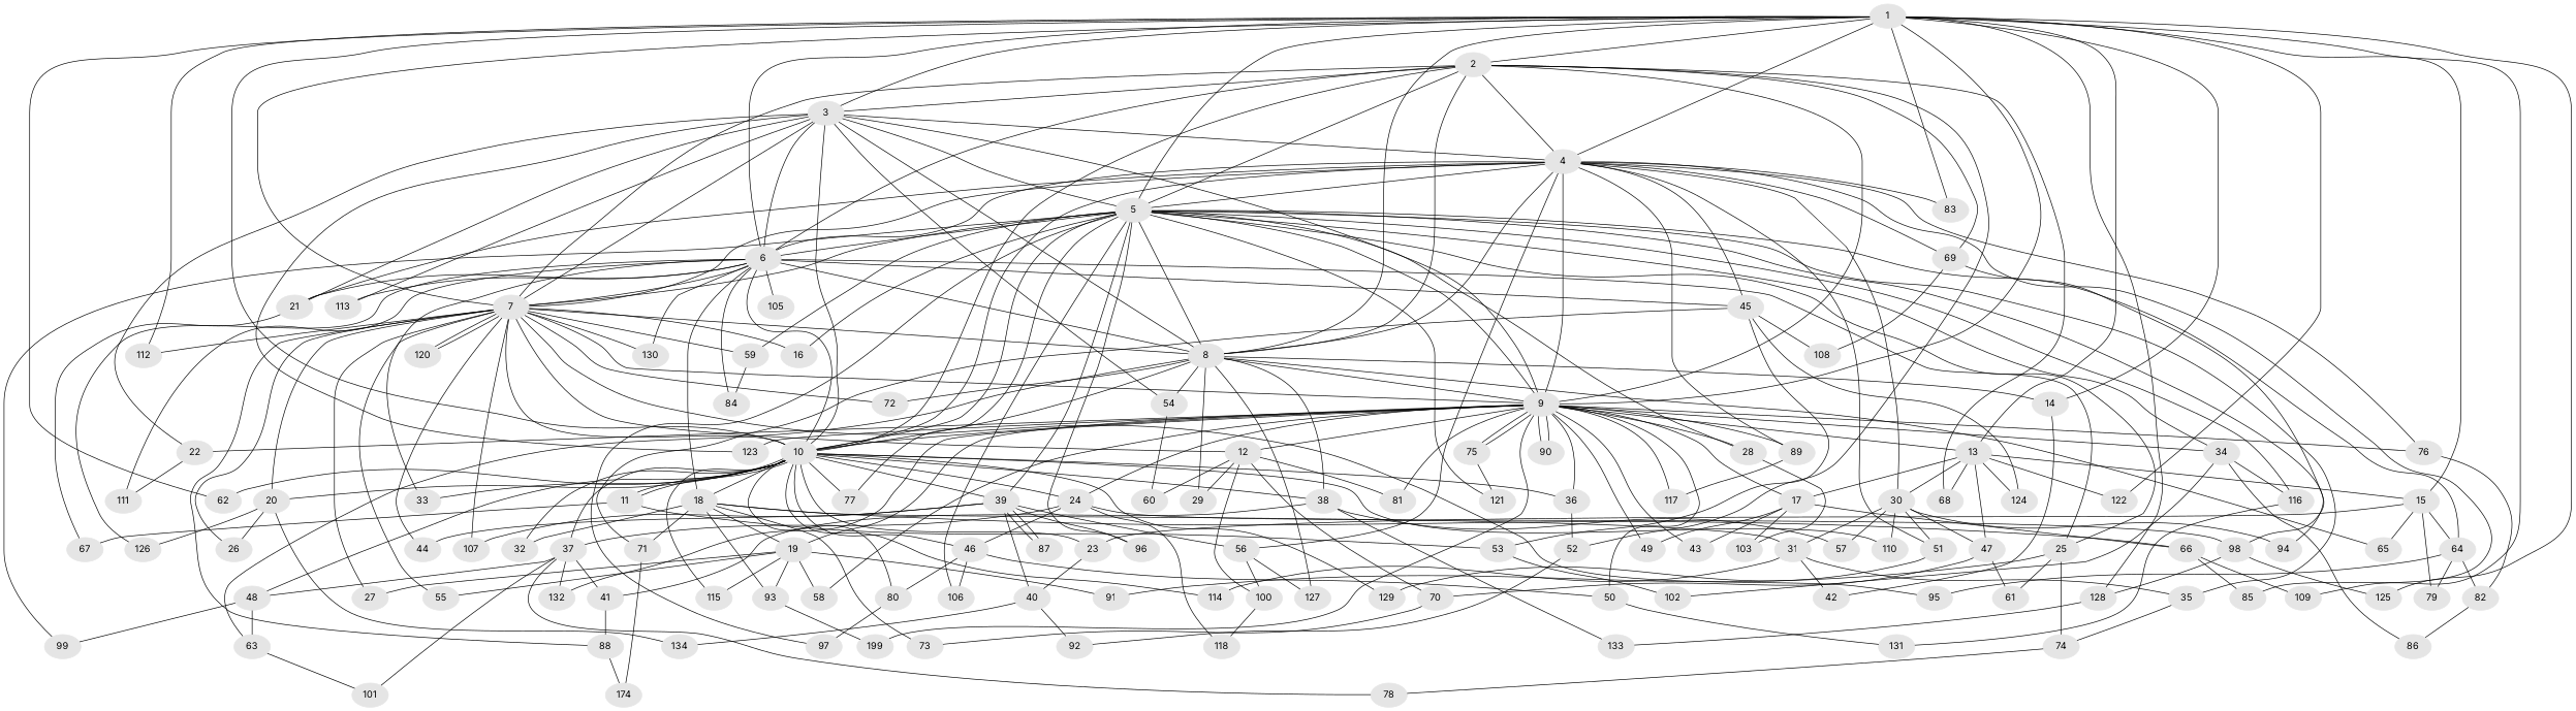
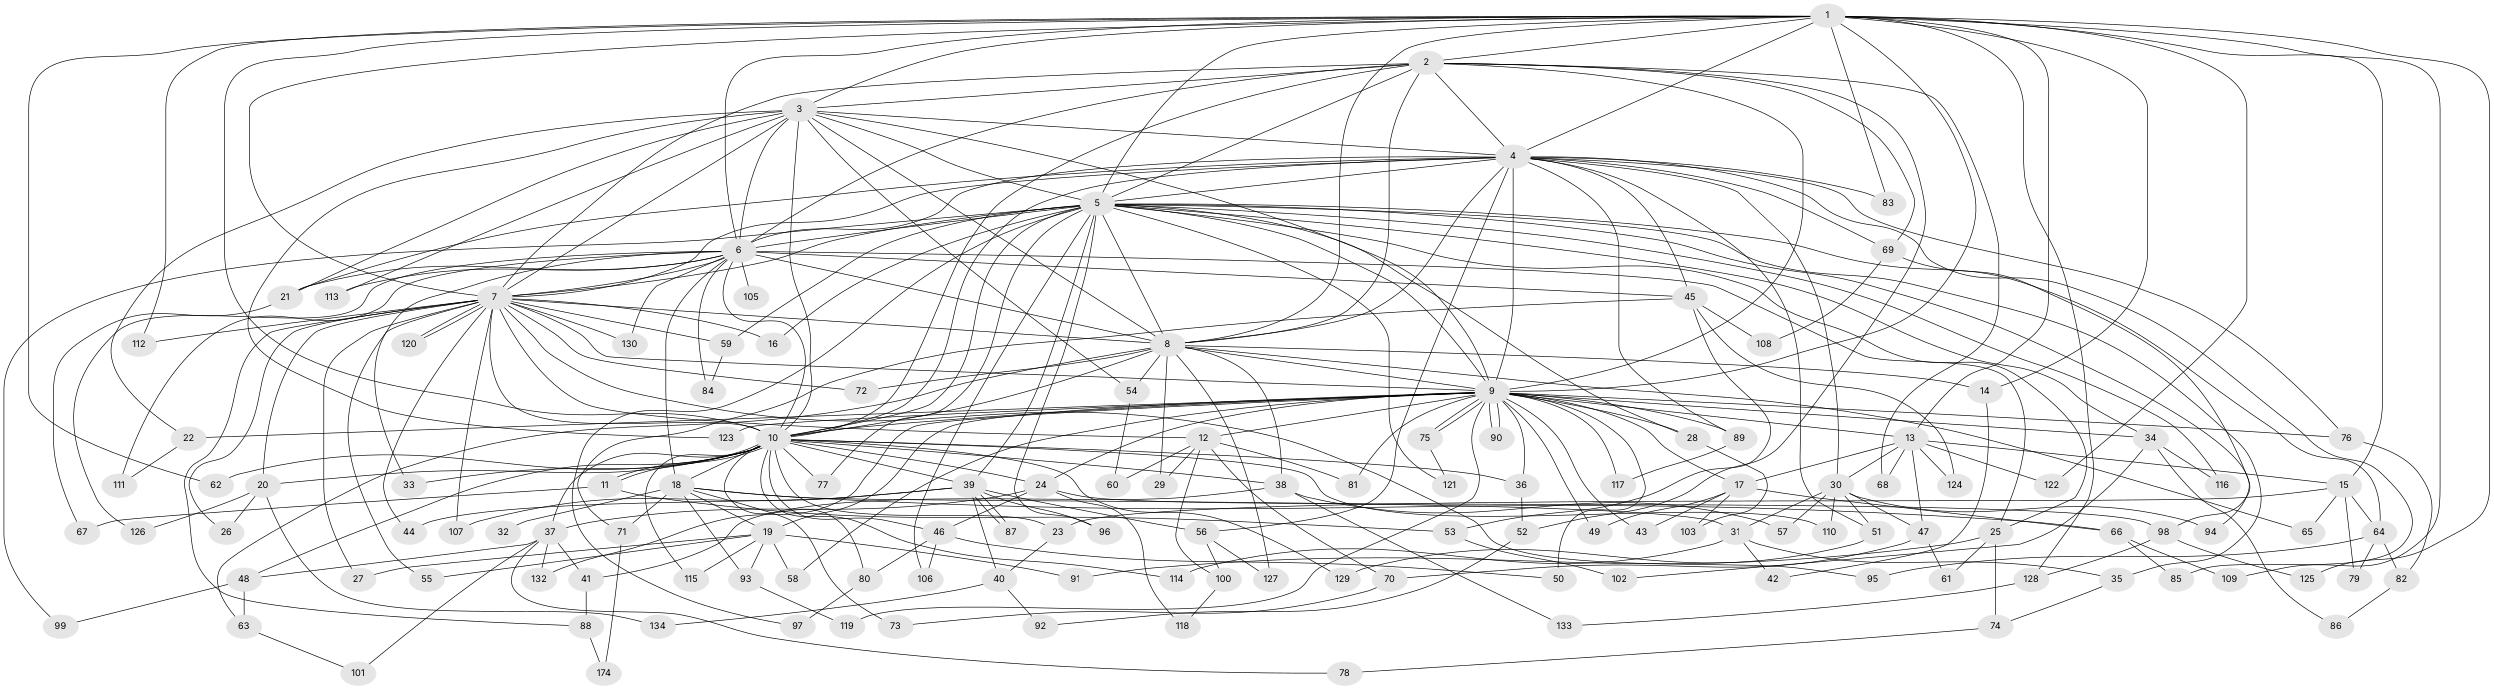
  graph {
    fontname=Inter
    node [color=gray90 fontname=Inter style=filled]
    edge [fontname=Inter]
    1
    2
    3
    4
    5
    6
    7
    8
    9
    10
    13
    14
    15
    62
    83
    109
    112
    122
    125
    128
    52
    68
    69
    22
    54
    113
    123
    21
    30
    45
    51
    56
    76
    85
    89
    16
    25
    28
    34
    35
    39
    59
    64
    77
    94
    96
    97
    99
    106
    116
    121
    105
    18
    33
    84
    111
    126
    130
    12
    20
    26
    27
    44
    55
    72
    88
    95
    107
    120
    29
    38
    63
    65
    127
    17
    19
    24
    36
    43
    49
    50
    58
    75
    81
    90
    117
-   119 [label=199]
+   119
    132
    11
    23
    32
    37
    46
    48
    80
    110
    114
    115
    129
    47
    124
    42
    79
    133
    92
    98
    108
    60
    67
    31
    57
    53
    71
    100
    82
    91
    61
    74
    103
    86
    102
    40
    87
-   131
    66
    73
    93
    70
    134
    n130 [label=174]
    41
    101
    118
    78
    1 -- 2
    1 -- 3
    1 -- 4
    1 -- 5
    1 -- 6
    1 -- 7
    1 -- 8
    1 -- 9
    1 -- 10
    1 -- 13
    1 -- 14
    1 -- 15
    1 -- 62
    1 -- 83
    1 -- 109
    1 -- 112
    1 -- 122
    1 -- 125
    1 -- 128
    2 -- 3
    2 -- 4
    2 -- 5
    2 -- 6
    2 -- 7
    2 -- 8
    2 -- 9
    2 -- 10
    2 -- 52
    2 -- 68
    2 -- 69
    3 -- 4
    3 -- 5
    3 -- 6
    3 -- 7
    3 -- 8
    3 -- 9
    3 -- 10
    3 -- 22
    3 -- 54
    3 -- 113
    3 -- 123
    3 -- 21
    4 -- 5
    4 -- 6
    4 -- 7
    4 -- 8
    4 -- 9
    4 -- 10
    4 -- 83
    4 -- 69
    4 -- 21
    4 -- 30
    4 -- 45
    4 -- 51
    4 -- 56
    4 -- 76
    4 -- 85
    4 -- 89
    5 -- 6
    5 -- 7
    5 -- 8
    5 -- 9
    5 -- 10
    5 -- 16
    5 -- 25
    5 -- 28
    5 -- 34
    5 -- 35
    5 -- 39
    5 -- 59
    5 -- 64
    5 -- 77
    5 -- 94
    5 -- 96
    5 -- 97
    5 -- 99
    5 -- 106
    5 -- 116
    5 -- 121
    6 -- 7
    6 -- 8
    6 -- 10
    6 -- 113
    6 -- 21
    6 -- 45
    6 -- 25
    6 -- 105
    6 -- 18
    6 -- 33
    6 -- 84
    6 -- 111
    6 -- 126
    6 -- 130
    7 -- 8
    7 -- 9
    7 -- 10
    7 -- 112
    7 -- 16
    7 -- 59
    7 -- 130
    7 -- 12
    7 -- 20
    7 -- 26
    7 -- 27
    7 -- 44
    7 -- 55
    7 -- 72
    7 -- 88
    7 -- 95
    7 -- 107
    7 -- 120
    7 -- 120
    8 -- 9
    8 -- 10
    8 -- 14
    8 -- 54
    8 -- 72
    8 -- 29
    8 -- 38
    8 -- 63
    8 -- 65
    8 -- 127
    9 -- 10
    9 -- 13
    9 -- 22
    9 -- 123
    9 -- 76
    9 -- 89
    9 -- 28
    9 -- 34
    9 -- 12
    9 -- 17
    9 -- 19
    9 -- 24
    9 -- 36
    9 -- 43
    9 -- 49
    9 -- 50
    9 -- 58
    9 -- 75
    9 -- 75
    9 -- 81
    9 -- 90
    9 -- 90
    9 -- 117
    9 -- 119
    9 -- 132
    10 -- 62
    10 -- 39
    10 -- 77
    10 -- 18
    10 -- 33
    10 -- 20
    10 -- 38
    10 -- 24
    10 -- 36
    10 -- 11
    10 -- 11
    10 -- 23
-   10 -- 32
    10 -- 37
    10 -- 46
    10 -- 48
    10 -- 80
    10 -- 110
    10 -- 114
    10 -- 115
    10 -- 129
    13 -- 15
    13 -- 122
    13 -- 68
    13 -- 30
    13 -- 17
    13 -- 47
    13 -- 124
    14 -- 42
    15 -- 64
    15 -- 65
    15 -- 23
    15 -- 79
    128 -- 133
    52 -- 92
    69 -- 98
    69 -- 108
    22 -- 111
    54 -- 60
    21 -- 67
    30 -- 51
    30 -- 94
    30 -- 110
    30 -- 47
    30 -- 31
    30 -- 57
    45 -- 124
    45 -- 108
    45 -- 53
    45 -- 71
    51 -- 129
    56 -- 127
    56 -- 100
    76 -- 82
    89 -- 117
    25 -- 91
    25 -- 61
    25 -- 74
    28 -- 103
    34 -- 116
    34 -- 86
    34 -- 102
    35 -- 74
    39 -- 56
    39 -- 96
    39 -- 44
    39 -- 107
    39 -- 40
    39 -- 87
    39 -- 87
    59 -- 84
    64 -- 95
    64 -- 79
    64 -- 82
-   116 -- 131
    18 -- 19
    18 -- 32
    18 -- 31
    18 -- 71
    18 -- 66
    18 -- 73
    18 -- 93
    12 -- 29
    12 -- 81
    12 -- 60
    12 -- 100
    12 -- 70
    20 -- 126
    20 -- 26
    20 -- 134
    88 -- n130
    38 -- 133
    38 -- 57
    38 -- 41
    63 -- 101
    17 -- 43
    17 -- 49
    17 -- 103
    17 -- 66
    19 -- 27
    19 -- 55
    19 -- 58
    19 -- 115
    19 -- 91
    19 -- 93
    24 -- 37
    24 -- 46
    24 -- 98
    24 -- 118
    36 -- 52
-   50 -- 131
    75 -- 121
    11 -- 67
    11 -- 53
    23 -- 40
    37 -- 132
    37 -- 48
    37 -- 41
    37 -- 101
    37 -- 78
    46 -- 106
    46 -- 50
    46 -- 80
    48 -- 99
    48 -- 63
    80 -- 97
    47 -- 61
    47 -- 70
    98 -- 125
    98 -- 128
    31 -- 35
    31 -- 114
    31 -- 42
    53 -- 102
    71 -- n130
    100 -- 118
    82 -- 86
    74 -- 78
    40 -- 92
    40 -- 134
    66 -- 109
    66 -- 85
    93 -- 119
    70 -- 73
    41 -- 88
  }
